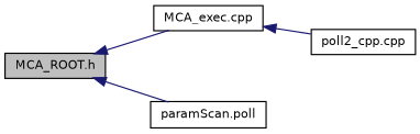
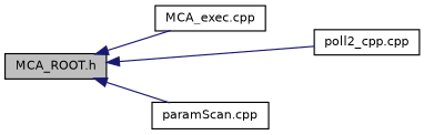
  digraph {
    fontname="DejaVu Sans"
    rankdir=LR
    node [color=black fillcolor=white fontname="DejaVu Sans" fontsize=10 shape=record style=filled]
    edge [color=midnightblue dir=back fontname="DejaVu Sans" fontsize=10 labelfontname=Helvetica labelfontsize=10 style=solid]
    n1 [fillcolor=grey75 fontcolor=black height=0.2 label="MCA_ROOT.h" width=0.4]
    n2 [height=0.2 label="MCA_exec.cpp" width=0.4]
    n3 [height=0.2 label="poll2_cpp.cpp" width=0.4]
-   n4 [height=0.2 label="paramScan.poll" width=0.4]
+   n4 [height=0.2 label="paramScan.cpp" width=0.4]
    n1 -> n2
-   n2 -> n3
+   n1 -> n3
    n1 -> n4
  }
